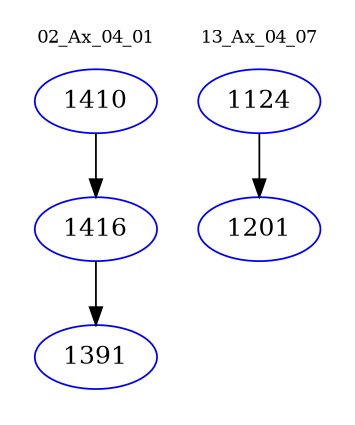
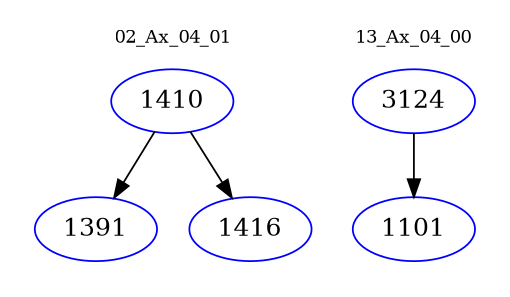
  digraph {
    node [color=blue]
    edge [color=black]
    n1 [label=1410]
    n2 [label=1391]
    n3 [label=1416]
-   n4 [label=1124]
-   n5 [label=1201]
+   n4 [label=3124]
+   n5 [label=1101]
    subgraph cluster_1 {
      color=white
      fontsize=10
      label="02_Ax_04_01"
      n1
      n2
      n3
    }
    subgraph cluster_2 {
      color=white
      fontsize=10
-     label="13_Ax_04_07"
+     label="13_Ax_04_00"
      n4
      n5
    }
-   n3 -> n2
+   n1 -> n2
    n1 -> n3
    n4 -> n5
  }
